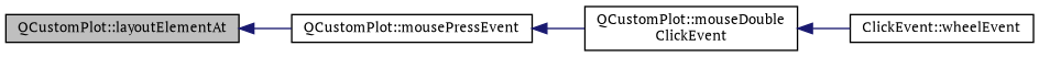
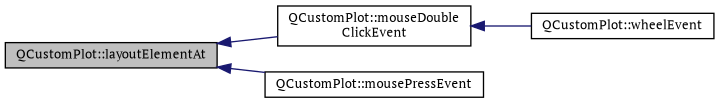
  digraph {
    fontname="PT Serif"
    rankdir=LR
    node [color=black fillcolor=white fontname="PT Serif" fontsize=10 shape=record style=filled]
    edge [color=midnightblue dir=back fontname="PT Serif" fontsize=10 labelfontname=Helvetica labelfontsize=10 style=solid]
    n1 [fillcolor=grey75 fontcolor=black height=0.2 label="QCustomPlot::layoutElementAt" width=0.4]
    n2 [height=0.2 label="QCustomPlot::mouseDouble\lClickEvent" width=0.4]
    n3 [height=0.2 label="QCustomPlot::mousePressEvent" width=0.4]
-   n4 [height=0.2 label="ClickEvent::wheelEvent" width=0.4]
-   n3 -> n2
+   n4 [height=0.2 label="QCustomPlot::wheelEvent" width=0.4]
+   n1 -> n2
    n1 -> n3
    n2 -> n4
  }
